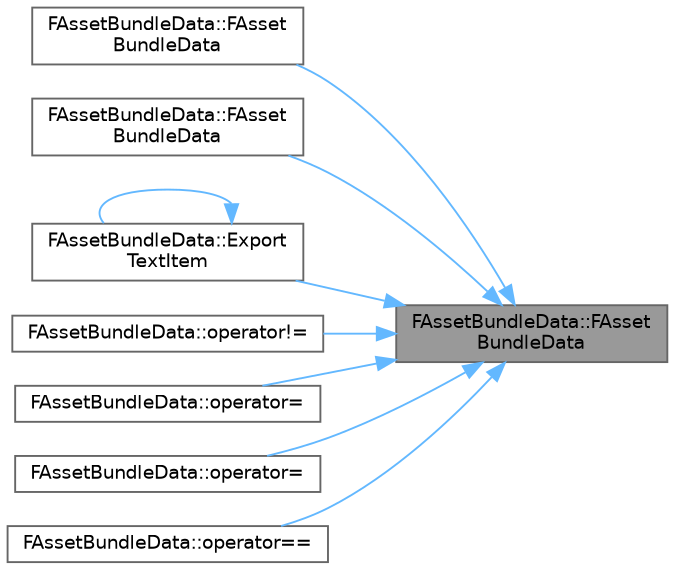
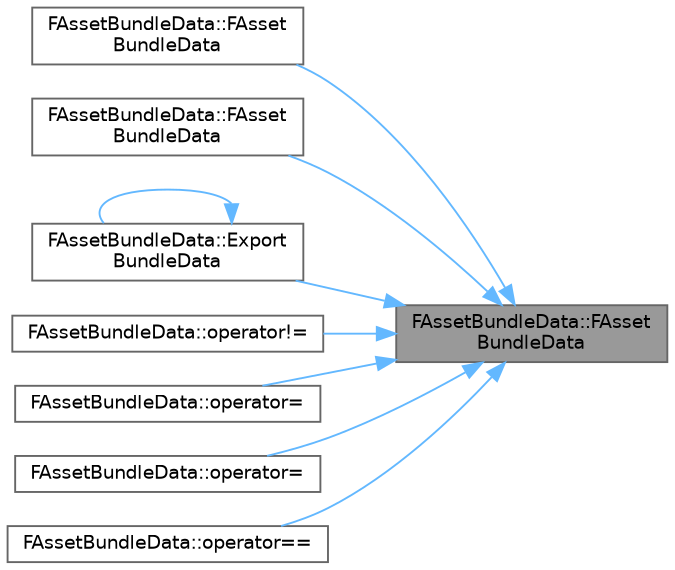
  digraph {
    rankdir=RL
    node [color=grey40 fillcolor=white fontname=Helvetica fontsize=10 shape=box style=filled]
    edge [color=steelblue1 dir=back fontname=Helvetica fontsize=10 labelfontname=Helvetica labelfontsize=10 style=solid]
    n1 [color=gray40 fillcolor=grey60 fontcolor=black height=0.2 label="FAssetBundleData::FAsset\lBundleData" width=0.4]
    n2 [height=0.2 label="FAssetBundleData::FAsset\lBundleData" width=0.4]
    n3 [height=0.2 label="FAssetBundleData::FAsset\lBundleData" width=0.4]
-   n4 [height=0.2 label="FAssetBundleData::Export\lTextItem" width=0.4]
+   n4 [height=0.2 label="FAssetBundleData::Export\lBundleData" width=0.4]
    n5 [height=0.2 label="FAssetBundleData::operator!=" width=0.4]
    n6 [height=0.2 label="FAssetBundleData::operator=" width=0.4]
    n7 [height=0.2 label="FAssetBundleData::operator=" width=0.4]
    n8 [height=0.2 label="FAssetBundleData::operator==" width=0.4]
    n1 -> n2
    n1 -> n3
    n1 -> n4
    n1 -> n5
    n1 -> n6
    n1 -> n7
    n1 -> n8
    n4 -> n4
  }
